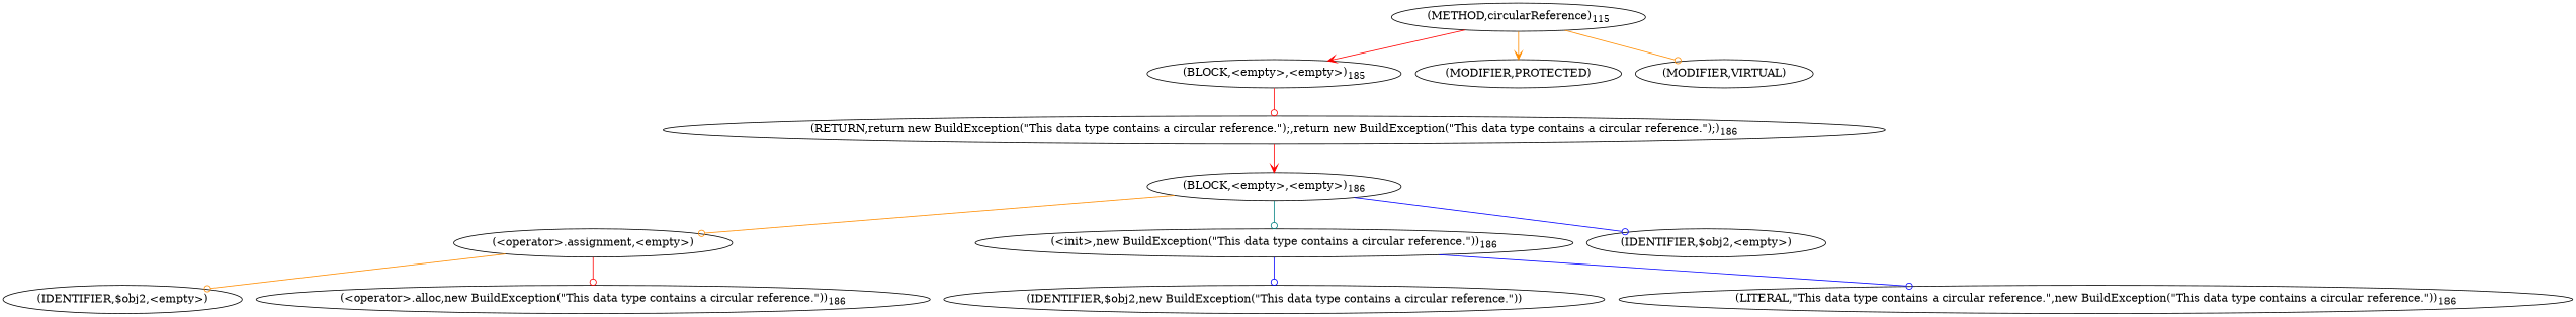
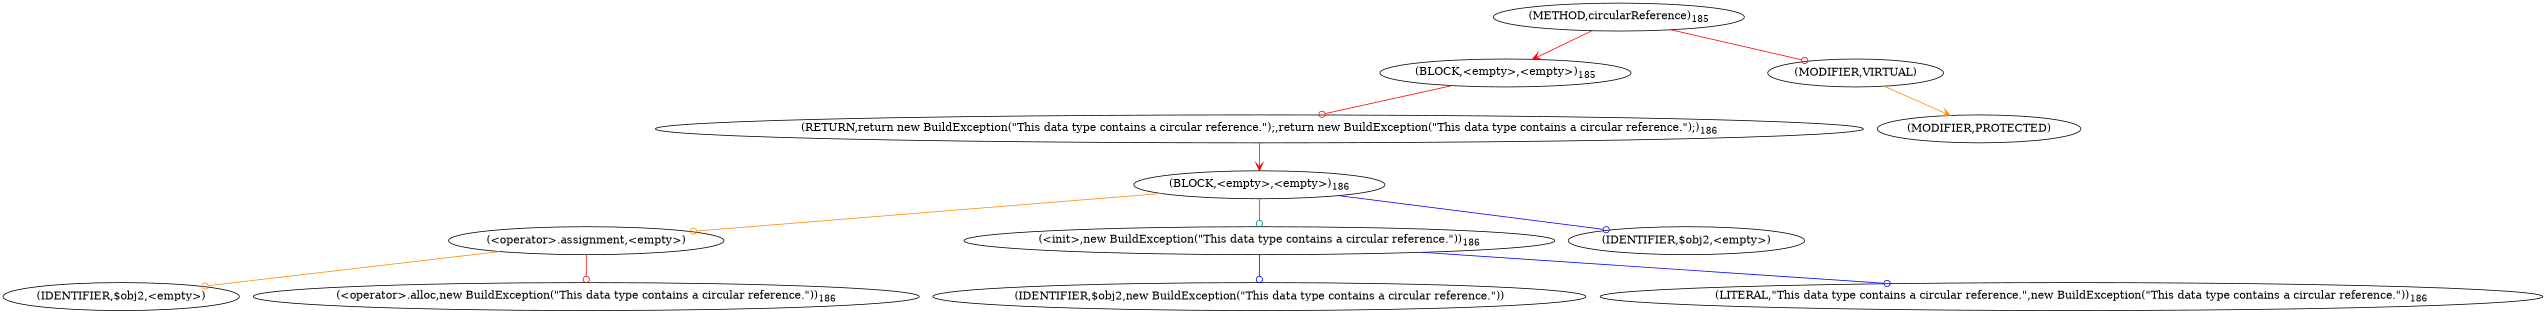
  digraph {
    edge [arrowhead=odot color=red]
-   n1 [label=<(METHOD,circularReference)<SUB>115</SUB>>]
+   n1 [label=<(METHOD,circularReference)<SUB>185</SUB>>]
    n2 [label=<(BLOCK,&lt;empty&gt;,&lt;empty&gt;)<SUB>185</SUB>>]
    n3 [label=<(MODIFIER,PROTECTED)>]
    n4 [label=<(MODIFIER,VIRTUAL)>]
    n5 [label=<(RETURN,return new BuildException(&quot;This data type contains a circular reference.&quot;);,return new BuildException(&quot;This data type contains a circular reference.&quot;);)<SUB>186</SUB>>]
    n6 [label=<(BLOCK,&lt;empty&gt;,&lt;empty&gt;)<SUB>186</SUB>>]
    n7 [label=<(&lt;operator&gt;.assignment,&lt;empty&gt;)>]
    n8 [label=<(&lt;init&gt;,new BuildException(&quot;This data type contains a circular reference.&quot;))<SUB>186</SUB>>]
    n9 [label=<(IDENTIFIER,$obj2,&lt;empty&gt;)>]
    n10 [label=<(IDENTIFIER,$obj2,&lt;empty&gt;)>]
    n11 [label=<(&lt;operator&gt;.alloc,new BuildException(&quot;This data type contains a circular reference.&quot;))<SUB>186</SUB>>]
    n12 [label=<(IDENTIFIER,$obj2,new BuildException(&quot;This data type contains a circular reference.&quot;))>]
    n13 [label=<(LITERAL,&quot;This data type contains a circular reference.&quot;,new BuildException(&quot;This data type contains a circular reference.&quot;))<SUB>186</SUB>>]
    n1 -> n2 [arrowhead=vee]
-   n1 -> n3 [arrowhead=vee color=darkorange]
-   n1 -> n4 [color=darkorange]
+   n4 -> n3 [arrowhead=vee color=darkorange]
+   n1 -> n4
    n2 -> n5
    n5 -> n6 [arrowhead=vee]
    n6 -> n7 [color=darkorange]
    n6 -> n8 [color=teal]
    n6 -> n9 [color=blue]
    n7 -> n10 [color=darkorange]
    n7 -> n11
    n8 -> n12 [color=blue]
    n8 -> n13 [color=blue]
  }
